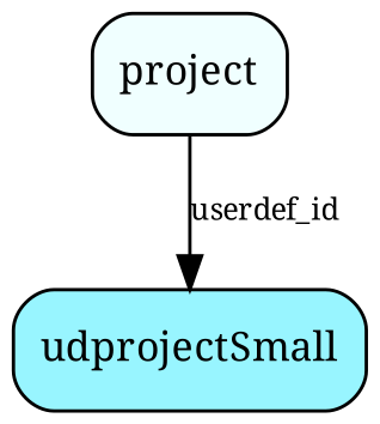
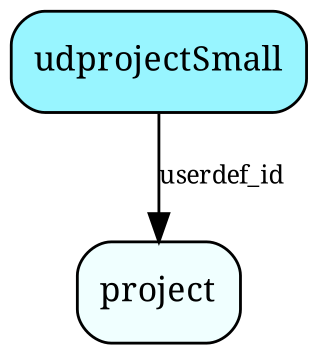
  digraph {
    fontname="Noto Serif"
    node [fontname="Noto Serif" fontsize=12 shape=box style="rounded, filled"]
    udprojectSmall [fillcolor=cadetblue1]
    project [fillcolor=azure1]
-   project -> udprojectSmall [fontname="Noto Serif" fontsize=9 label=userdef_id]
+   udprojectSmall -> project [fontname="Noto Serif" fontsize=9 label=userdef_id]
  }
